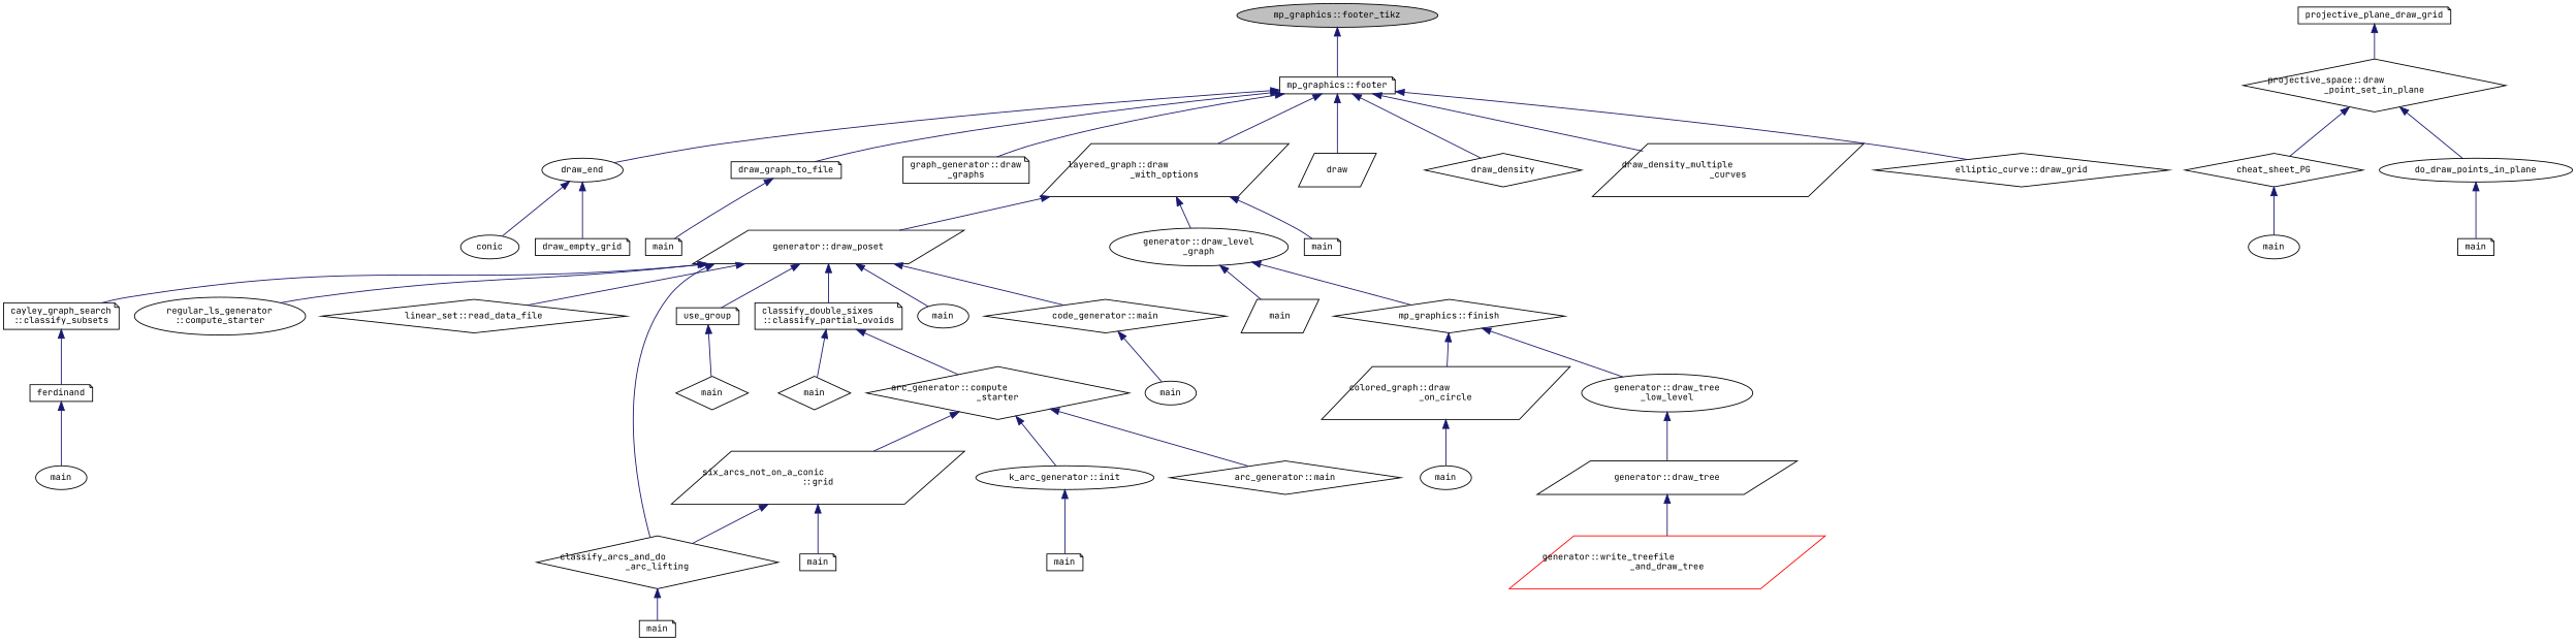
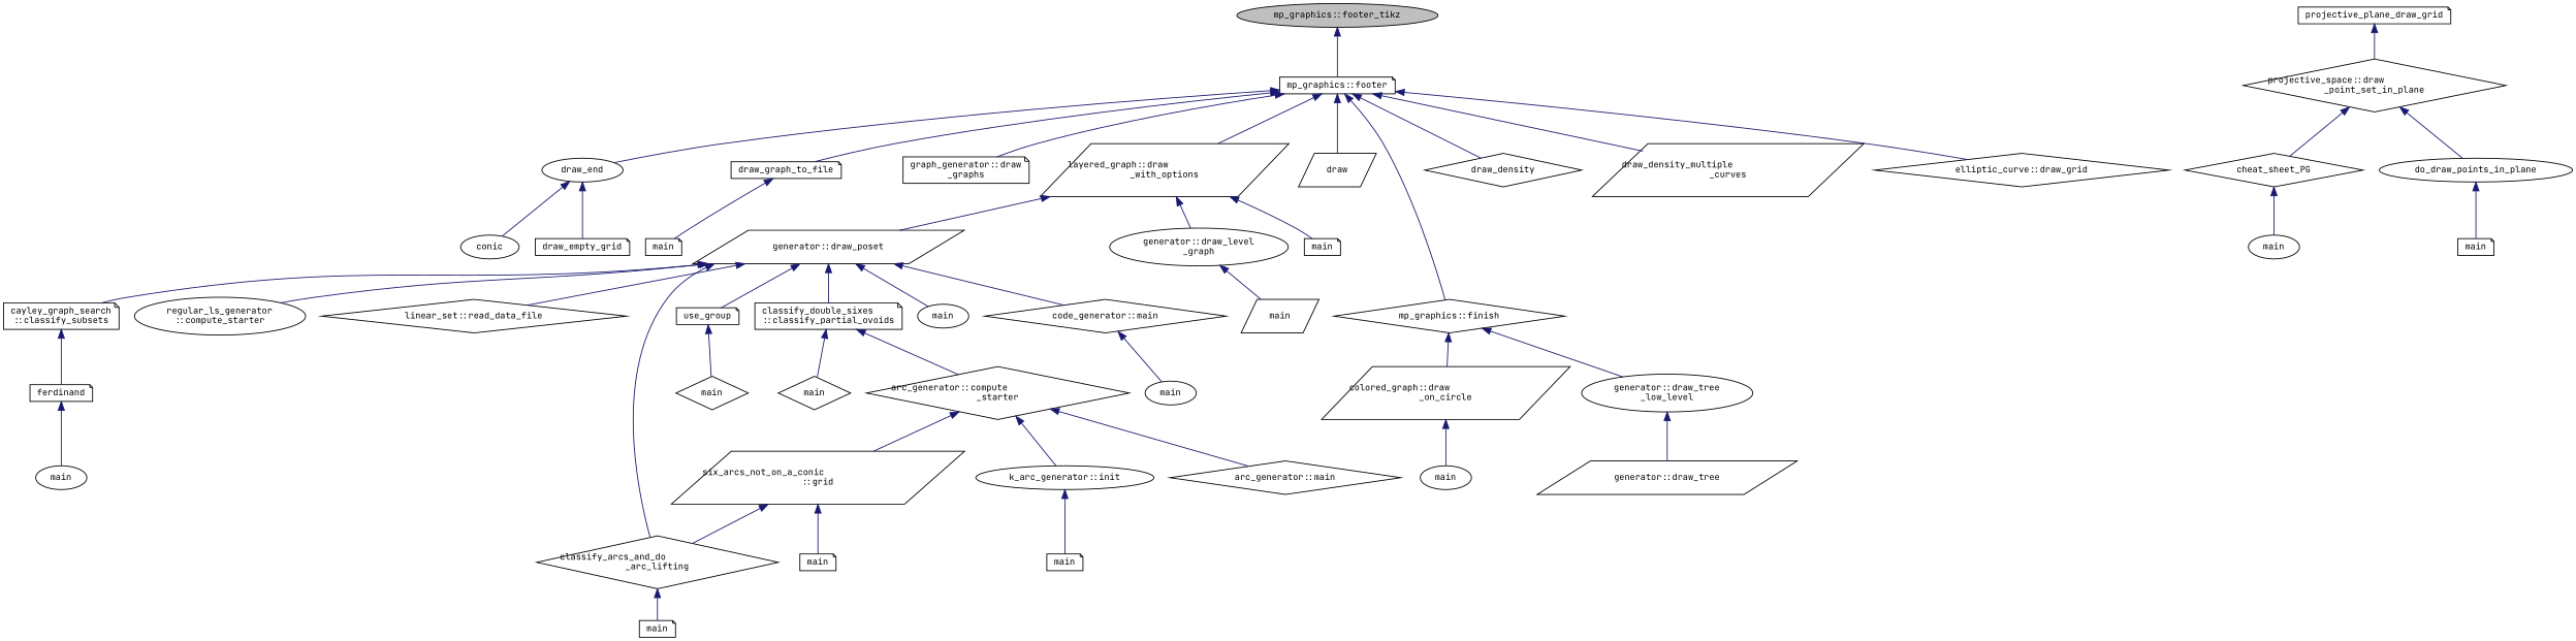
  digraph {
    fontname="JetBrains Mono"
    rankdir=TB
    node [color=black fillcolor=white fontname="JetBrains Mono" fontsize=10 shape=note style=filled]
    edge [color=midnightblue dir=back fontname="JetBrains Mono" fontsize=10 labelfontname=Helvetica labelfontsize=10 style=solid]
    n1 [fillcolor=grey75 fontcolor=black height=0.2 label="mp_graphics::footer_tikz" shape=ellipse width=0.4]
    n2 [height=0.2 label="mp_graphics::footer" width=0.4]
    n3 [height=0.2 label=draw_end shape=ellipse width=0.4]
    n4 [height=0.2 label=draw_graph_to_file width=0.4]
    n5 [height=0.2 label="graph_generator::draw\l_graphs" width=0.4]
    n6 [height=0.2 label="layered_graph::draw\l_with_options" shape=parallelogram width=0.4]
    n7 [height=0.2 label=draw shape=parallelogram width=0.4]
    n8 [height=0.2 label="mp_graphics::finish" shape=diamond width=0.4]
    n9 [height=0.2 label=draw_density shape=diamond width=0.4]
    n10 [height=0.2 label="draw_density_multiple\l_curves" shape=parallelogram width=0.4]
    n11 [height=0.2 label="elliptic_curve::draw_grid" shape=diamond width=0.4]
    n12 [height=0.2 label=draw_empty_grid width=0.4]
    n13 [height=0.2 label=conic shape=ellipse width=0.4]
    n14 [height=0.2 label=main width=0.4]
    n15 [height=0.2 label=main width=0.4]
    n16 [height=0.2 label="generator::draw_poset" shape=parallelogram width=0.4]
    n17 [height=0.2 label="generator::draw_level\l_graph" shape=ellipse width=0.4]
    n18 [height=0.2 label="colored_graph::draw\l_on_circle" shape=parallelogram width=0.4]
    n19 [height=0.2 label="generator::draw_tree\l_low_level" shape=ellipse width=0.4]
    n20 [height=0.2 label=projective_plane_draw_grid width=0.4]
    n21 [height=0.2 label="projective_space::draw\l_point_set_in_plane" shape=diamond width=0.4]
    n22 [height=0.2 label=main shape=ellipse width=0.4]
    n23 [height=0.2 label="code_generator::main" shape=diamond width=0.4]
    n24 [height=0.2 label="cayley_graph_search\l::classify_subsets" width=0.4]
    n25 [height=0.2 label="regular_ls_generator\l::compute_starter" shape=ellipse width=0.4]
    n26 [height=0.2 label="linear_set::read_data_file" shape=diamond width=0.4]
    n27 [height=0.2 label="classify_arcs_and_do\l_arc_lifting" shape=diamond width=0.4]
    n28 [height=0.2 label=use_group width=0.4]
    n29 [height=0.2 label="classify_double_sixes\l::classify_partial_ovoids" width=0.4]
    n30 [height=0.2 label=main shape=parallelogram width=0.4]
    n31 [height=0.2 label=main shape=ellipse width=0.4]
    n32 [height=0.2 label=ferdinand width=0.4]
    n33 [height=0.2 label=main width=0.4]
    n34 [height=0.2 label=main shape=diamond width=0.4]
    n35 [height=0.2 label="arc_generator::compute\l_starter" shape=diamond width=0.4]
    n36 [height=0.2 label="arc_generator::main" shape=diamond width=0.4]
    n37 [height=0.2 label="k_arc_generator::init" shape=ellipse width=0.4]
    n38 [height=0.2 label="six_arcs_not_on_a_conic\l::grid" shape=parallelogram width=0.4]
    n39 [height=0.2 label=main shape=diamond width=0.4]
    n40 [height=0.2 label=main shape=ellipse width=0.4]
    n41 [height=0.2 label=main width=0.4]
    n42 [height=0.2 label=main width=0.4]
    n43 [height=0.2 label=main shape=ellipse width=0.4]
    n44 [height=0.2 label="generator::draw_tree" shape=parallelogram width=0.4]
-   n45 [color=red height=0.2 label="generator::write_treefile\l_and_draw_tree" shape=parallelogram width=0.4]
    n46 [height=0.2 label=cheat_sheet_PG shape=diamond width=0.4]
    n47 [height=0.2 label=do_draw_points_in_plane shape=ellipse width=0.4]
    n48 [height=0.2 label=main shape=ellipse width=0.4]
    n49 [height=0.2 label=main width=0.4]
    n1 -> n2
    n2 -> n3
    n2 -> n4
    n2 -> n5
    n2 -> n6
    n2 -> n7
-   n17 -> n8
+   n2 -> n8
    n2 -> n9
    n2 -> n10
    n2 -> n11
    n3 -> n12
    n3 -> n13
    n4 -> n14
    n6 -> n15
    n6 -> n16
    n6 -> n17
    n8 -> n18
    n8 -> n19
    n16 -> n22
    n16 -> n23
    n16 -> n24
    n16 -> n25
    n16 -> n26
    n16 -> n27
    n16 -> n28
    n16 -> n29
    n17 -> n30
    n18 -> n43
    n19 -> n44
    n20 -> n21
    n21 -> n46
    n21 -> n47
    n23 -> n31
    n24 -> n32
    n27 -> n33
    n28 -> n34
    n29 -> n35
    n29 -> n39
    n32 -> n40
    n35 -> n36
    n35 -> n37
    n35 -> n38
    n37 -> n41
    n38 -> n27
    n38 -> n42
-   n44 -> n45
    n46 -> n48
    n47 -> n49
  }
